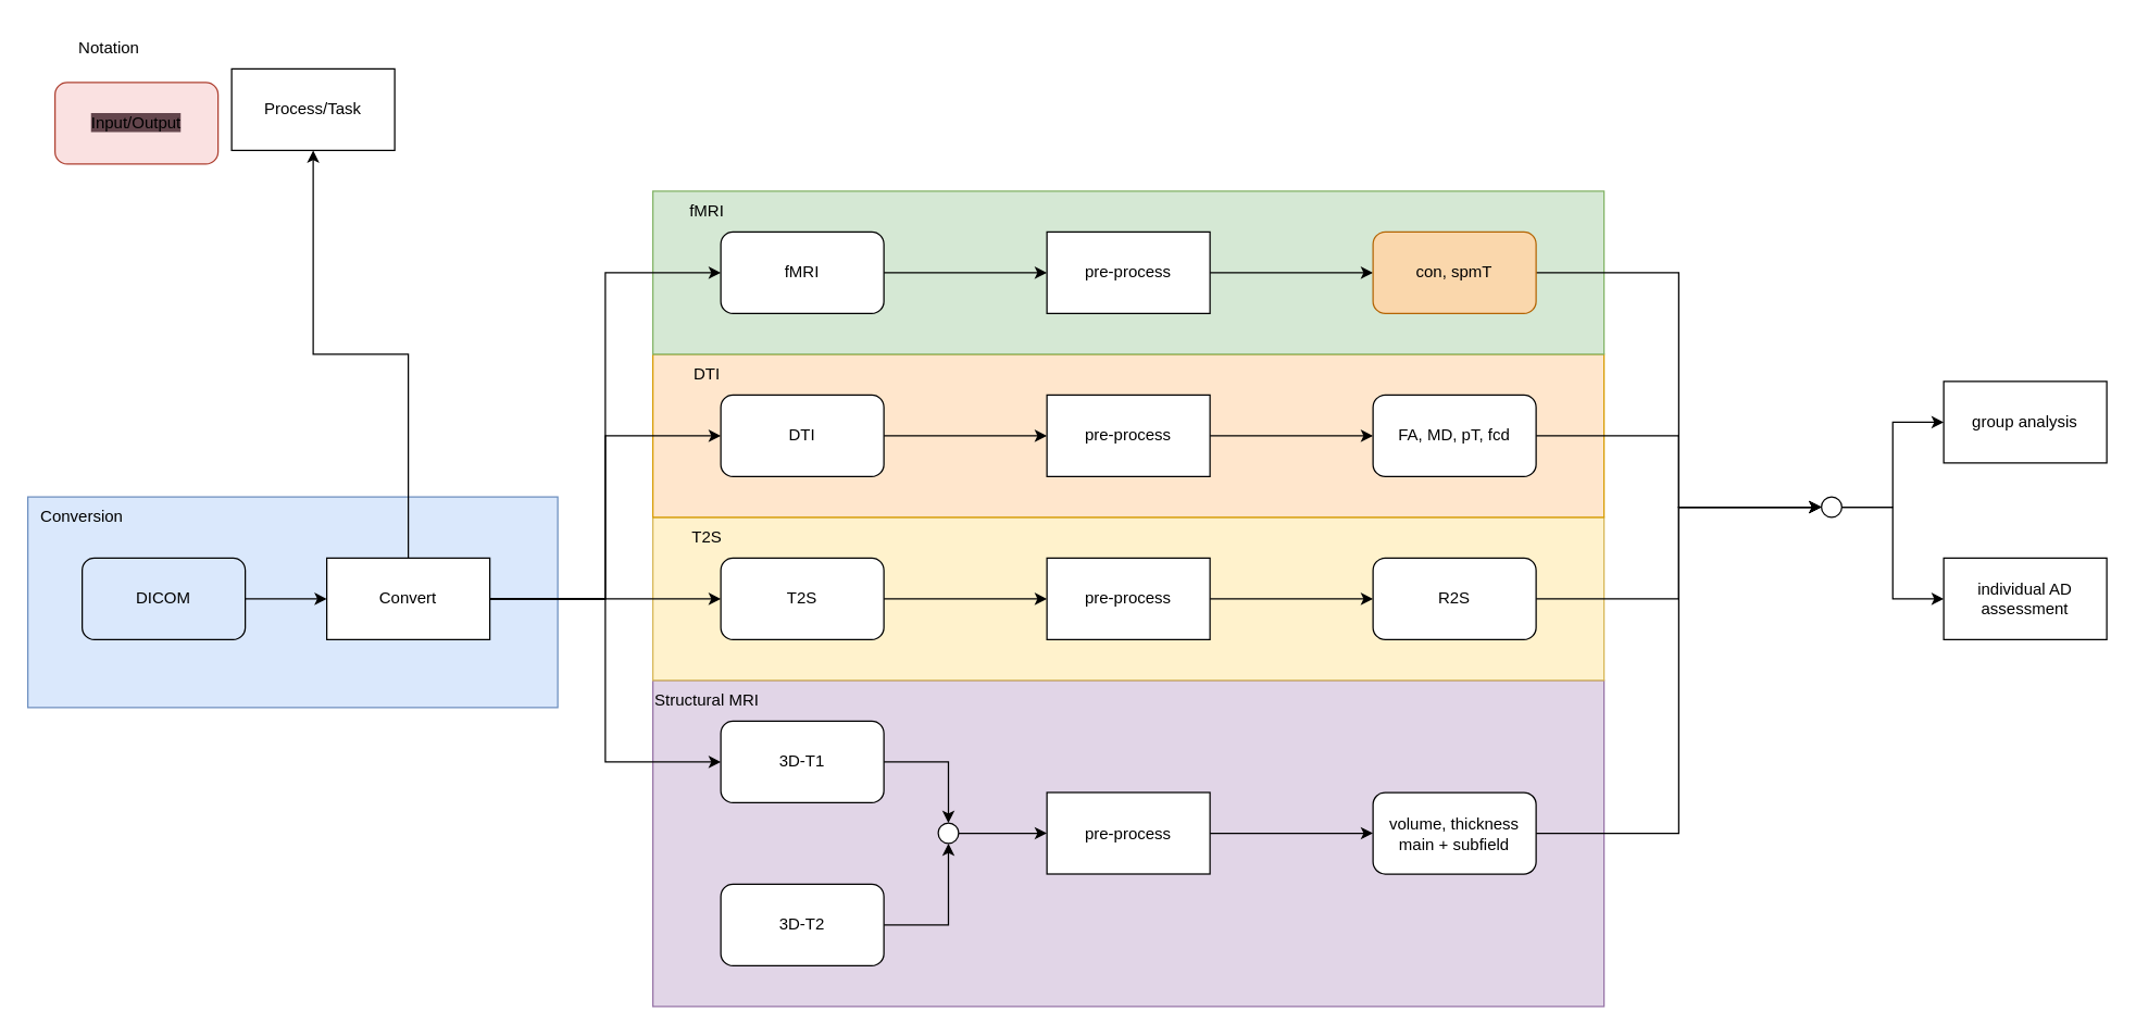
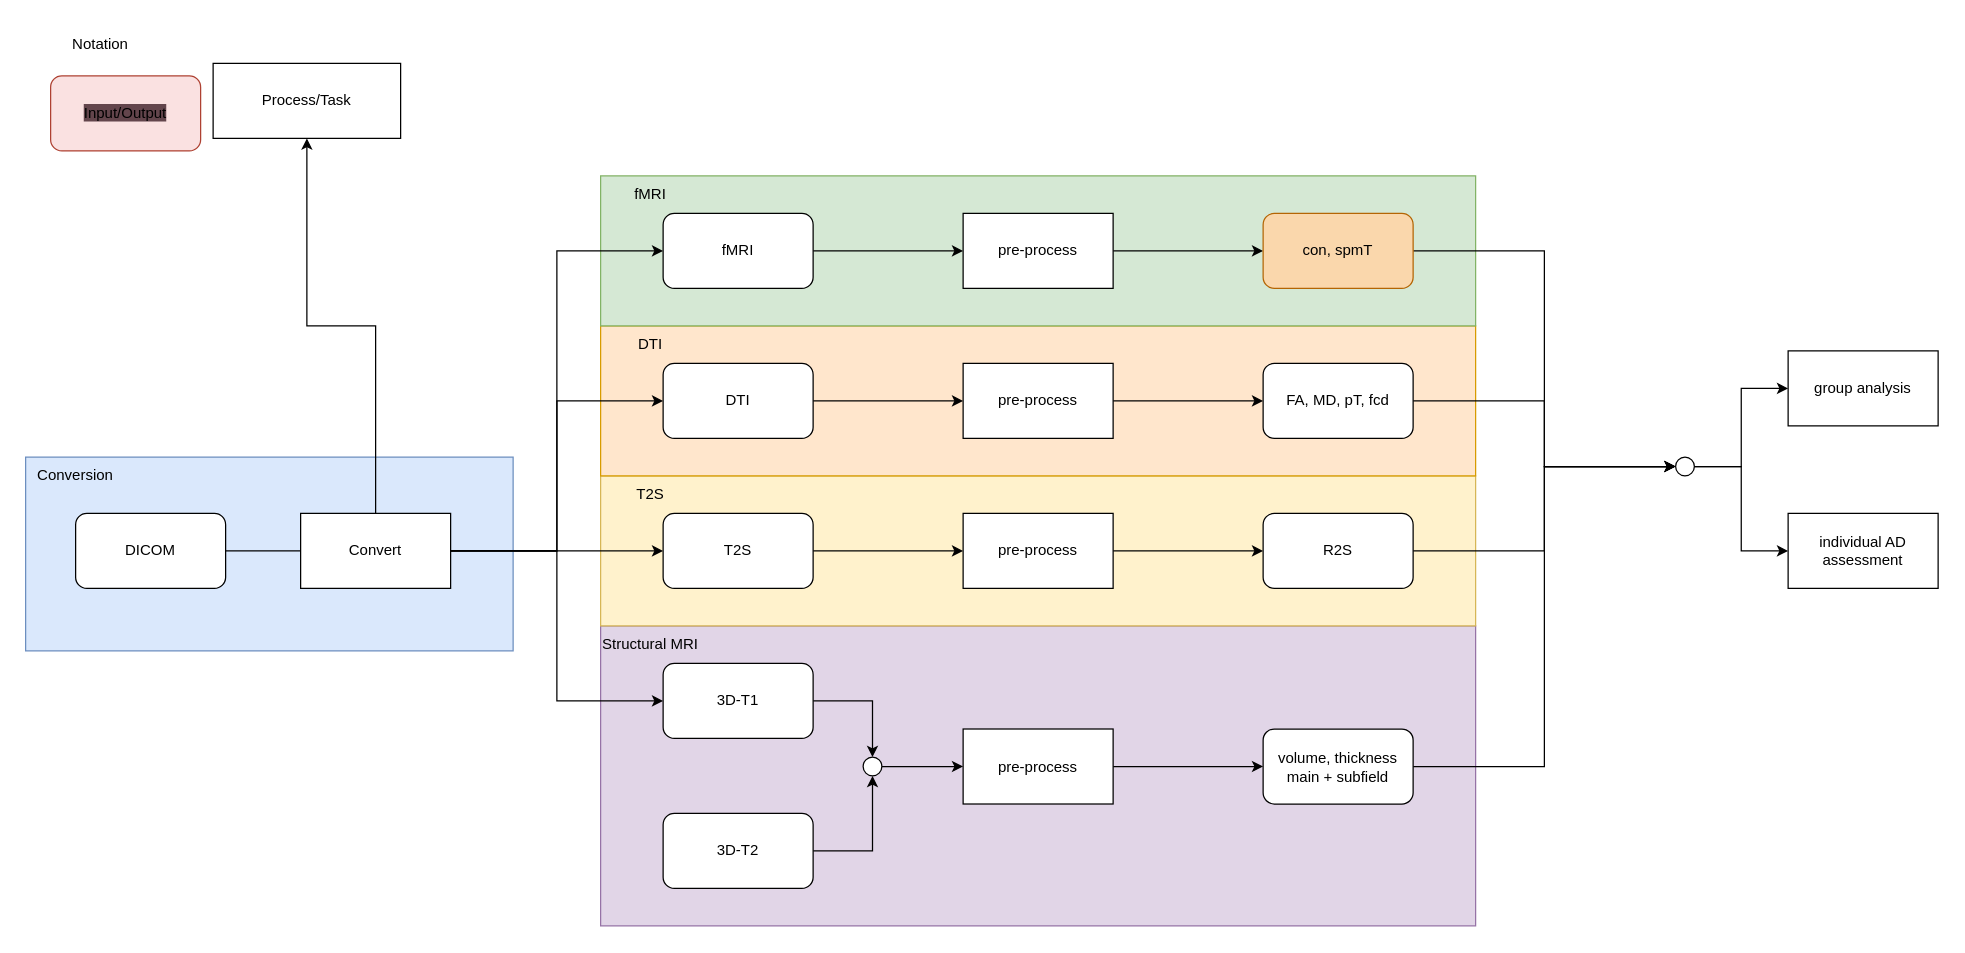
  <mxCell id="0" />
  <mxCell id="1" parent="0" />
  <mxCell id="2" value="" style="rounded=0;whiteSpace=wrap;html=1;fillColor=#e1d5e7;strokeColor=#9673a6;" parent="1" vertex="1"><mxGeometry x="480" y="500" width="700" height="240" as="geometry" /></mxCell>
  <mxCell id="3" value="" style="rounded=0;whiteSpace=wrap;html=1;fillColor=#fff2cc;strokeColor=#d6b656;" parent="1" vertex="1"><mxGeometry x="480" y="380" width="700" height="120" as="geometry" /></mxCell>
  <mxCell id="4" value="" style="rounded=0;whiteSpace=wrap;html=1;fillColor=#ffe6cc;strokeColor=#d79b00;" parent="1" vertex="1"><mxGeometry x="480" y="260" width="700" height="120" as="geometry" /></mxCell>
  <mxCell id="5" value="" style="rounded=0;whiteSpace=wrap;html=1;fillColor=#d5e8d4;strokeColor=#82b366;" parent="1" vertex="1"><mxGeometry x="480" y="140" width="700" height="120" as="geometry" /></mxCell>
  <mxCell id="6" value="" style="rounded=0;whiteSpace=wrap;html=1;fillColor=#dae8fc;strokeColor=#6c8ebf;" parent="1" vertex="1"><mxGeometry x="20" y="365" width="390" height="155" as="geometry" /></mxCell>
  <mxCell id="7" value="&lt;span style=&quot;background-color: rgb(99, 69, 76);&quot;&gt;Input/Output&lt;/span&gt;" style="rounded=1;whiteSpace=wrap;html=1;fillColor=#FAE1E1;strokeColor=#ae4132;" parent="1" vertex="1"><mxGeometry x="40" y="60" width="120" height="60" as="geometry" /></mxCell>
- <mxCell id="8" value="Process/Task" style="rounded=0;whiteSpace=wrap;html=1;" parent="1" vertex="1"><mxGeometry x="170" y="50" width="120" height="60" as="geometry" /></mxCell>
- <mxCell id="9" style="edgeStyle=orthogonalEdgeStyle;rounded=0;orthogonalLoop=1;jettySize=auto;html=1;entryX=0;entryY=0.5;entryDx=0;entryDy=0;" parent="1" source="10" target="16" edge="1"><mxGeometry relative="1" as="geometry" /></mxCell>
- <mxCell id="10" value="DICOM" style="rounded=1;whiteSpace=wrap;html=1;fillColor=#dae8fc;" parent="1" vertex="1"><mxGeometry x="60" y="410" width="120" height="60" as="geometry" /></mxCell>
+ <mxCell id="8" value="Process/Task" style="rounded=0;whiteSpace=wrap;html=1;" parent="1" vertex="1"><mxGeometry x="170" y="50" width="150" height="60" as="geometry" /></mxCell>
+ <mxCell id="9" style="edgeStyle=orthogonalEdgeStyle;rounded=0;orthogonalLoop=1;jettySize=auto;html=1;entryX=0;entryY=0.5;entryDx=0;entryDy=0;endArrow=none;" parent="1" source="10" target="16" edge="1"><mxGeometry relative="1" as="geometry" /></mxCell>
+ <mxCell id="10" value="DICOM" style="rounded=1;whiteSpace=wrap;html=1;" parent="1" vertex="1"><mxGeometry x="60" y="410" width="120" height="60" as="geometry" /></mxCell>
  <mxCell id="11" style="edgeStyle=orthogonalEdgeStyle;rounded=0;orthogonalLoop=1;jettySize=auto;html=1;entryX=0;entryY=0.5;entryDx=0;entryDy=0;" parent="1" source="16" target="18" edge="1"><mxGeometry relative="1" as="geometry" /></mxCell>
  <mxCell id="12" style="edgeStyle=orthogonalEdgeStyle;rounded=0;orthogonalLoop=1;jettySize=auto;html=1;entryX=0;entryY=0.5;entryDx=0;entryDy=0;" parent="1" source="16" target="20" edge="1"><mxGeometry relative="1" as="geometry" /></mxCell>
  <mxCell id="13" style="edgeStyle=orthogonalEdgeStyle;rounded=0;orthogonalLoop=1;jettySize=auto;html=1;" parent="1" source="16" target="22" edge="1"><mxGeometry relative="1" as="geometry" /></mxCell>
  <mxCell id="14" style="edgeStyle=orthogonalEdgeStyle;rounded=0;orthogonalLoop=1;jettySize=auto;html=1;entryX=0;entryY=0.5;entryDx=0;entryDy=0;" parent="1" source="16" target="24" edge="1"><mxGeometry relative="1" as="geometry" /></mxCell>
  <mxCell id="15" style="edgeStyle=orthogonalEdgeStyle;rounded=0;orthogonalLoop=1;jettySize=auto;html=1;" parent="1" source="16" target="8" edge="1"><mxGeometry relative="1" as="geometry" /></mxCell>
  <mxCell id="16" value="Convert" style="rounded=0;whiteSpace=wrap;html=1;" parent="1" vertex="1"><mxGeometry x="240" y="410" width="120" height="60" as="geometry" /></mxCell>
  <mxCell id="17" style="edgeStyle=orthogonalEdgeStyle;rounded=0;orthogonalLoop=1;jettySize=auto;html=1;entryX=0;entryY=0.5;entryDx=0;entryDy=0;" parent="1" source="18" target="28" edge="1"><mxGeometry relative="1" as="geometry" /></mxCell>
  <mxCell id="18" value="fMRI" style="rounded=1;whiteSpace=wrap;html=1;" parent="1" vertex="1"><mxGeometry x="530" y="170" width="120" height="60" as="geometry" /></mxCell>
  <mxCell id="19" style="edgeStyle=orthogonalEdgeStyle;rounded=0;orthogonalLoop=1;jettySize=auto;html=1;entryX=0;entryY=0.5;entryDx=0;entryDy=0;" parent="1" source="20" target="30" edge="1"><mxGeometry relative="1" as="geometry" /></mxCell>
  <mxCell id="20" value="DTI" style="rounded=1;whiteSpace=wrap;html=1;" parent="1" vertex="1"><mxGeometry x="530" y="290" width="120" height="60" as="geometry" /></mxCell>
  <mxCell id="21" style="edgeStyle=orthogonalEdgeStyle;rounded=0;orthogonalLoop=1;jettySize=auto;html=1;" parent="1" source="22" target="32" edge="1"><mxGeometry relative="1" as="geometry" /></mxCell>
  <mxCell id="22" value="T2S" style="rounded=1;whiteSpace=wrap;html=1;" parent="1" vertex="1"><mxGeometry x="530" y="410" width="120" height="60" as="geometry" /></mxCell>
  <mxCell id="23" style="edgeStyle=orthogonalEdgeStyle;rounded=0;orthogonalLoop=1;jettySize=auto;html=1;entryX=0.5;entryY=0;entryDx=0;entryDy=0;" parent="1" source="24" target="50" edge="1"><mxGeometry relative="1" as="geometry" /></mxCell>
  <mxCell id="24" value="3D-T1" style="rounded=1;whiteSpace=wrap;html=1;" parent="1" vertex="1"><mxGeometry x="530" y="530" width="120" height="60" as="geometry" /></mxCell>
  <mxCell id="25" style="edgeStyle=orthogonalEdgeStyle;rounded=0;orthogonalLoop=1;jettySize=auto;html=1;entryX=0.5;entryY=1;entryDx=0;entryDy=0;" parent="1" source="26" target="50" edge="1"><mxGeometry relative="1" as="geometry" /></mxCell>
  <mxCell id="26" value="3D-T2" style="rounded=1;whiteSpace=wrap;html=1;" parent="1" vertex="1"><mxGeometry x="530" y="650" width="120" height="60" as="geometry" /></mxCell>
  <mxCell id="27" style="edgeStyle=orthogonalEdgeStyle;rounded=0;orthogonalLoop=1;jettySize=auto;html=1;" parent="1" source="28" target="36" edge="1"><mxGeometry relative="1" as="geometry" /></mxCell>
  <mxCell id="28" value="pre-process" style="rounded=0;whiteSpace=wrap;html=1;" parent="1" vertex="1"><mxGeometry x="770" y="170" width="120" height="60" as="geometry" /></mxCell>
  <mxCell id="29" style="edgeStyle=orthogonalEdgeStyle;rounded=0;orthogonalLoop=1;jettySize=auto;html=1;entryX=0;entryY=0.5;entryDx=0;entryDy=0;" parent="1" source="30" target="38" edge="1"><mxGeometry relative="1" as="geometry" /></mxCell>
  <mxCell id="30" value="pre-process" style="rounded=0;whiteSpace=wrap;html=1;" parent="1" vertex="1"><mxGeometry x="770" y="290" width="120" height="60" as="geometry" /></mxCell>
  <mxCell id="31" style="edgeStyle=orthogonalEdgeStyle;rounded=0;orthogonalLoop=1;jettySize=auto;html=1;" parent="1" source="32" target="40" edge="1"><mxGeometry relative="1" as="geometry" /></mxCell>
  <mxCell id="32" value="pre-process" style="rounded=0;whiteSpace=wrap;html=1;" parent="1" vertex="1"><mxGeometry x="770" y="410" width="120" height="60" as="geometry" /></mxCell>
  <mxCell id="33" style="edgeStyle=orthogonalEdgeStyle;rounded=0;orthogonalLoop=1;jettySize=auto;html=1;entryX=0;entryY=0.5;entryDx=0;entryDy=0;" parent="1" source="34" target="42" edge="1"><mxGeometry relative="1" as="geometry" /></mxCell>
  <mxCell id="34" value="pre-process" style="rounded=0;whiteSpace=wrap;html=1;" parent="1" vertex="1"><mxGeometry x="770" y="582.5" width="120" height="60" as="geometry" /></mxCell>
  <mxCell id="35" style="edgeStyle=orthogonalEdgeStyle;rounded=0;orthogonalLoop=1;jettySize=auto;html=1;entryX=0;entryY=0.5;entryDx=0;entryDy=0;" parent="1" source="36" target="46" edge="1"><mxGeometry relative="1" as="geometry" /></mxCell>
  <mxCell id="36" value="con, spmT" style="rounded=1;whiteSpace=wrap;html=1;fillColor=#fad7ac;strokeColor=#b46504;" parent="1" vertex="1"><mxGeometry x="1010" y="170" width="120" height="60" as="geometry" /></mxCell>
  <mxCell id="37" style="edgeStyle=orthogonalEdgeStyle;rounded=0;orthogonalLoop=1;jettySize=auto;html=1;entryX=0;entryY=0.5;entryDx=0;entryDy=0;" parent="1" source="38" target="46" edge="1"><mxGeometry relative="1" as="geometry" /></mxCell>
  <mxCell id="38" value="FA, MD, pT, fcd" style="rounded=1;whiteSpace=wrap;html=1;" parent="1" vertex="1"><mxGeometry x="1010" y="290" width="120" height="60" as="geometry" /></mxCell>
  <mxCell id="39" style="edgeStyle=orthogonalEdgeStyle;rounded=0;orthogonalLoop=1;jettySize=auto;html=1;entryX=0;entryY=0.5;entryDx=0;entryDy=0;" parent="1" source="40" target="46" edge="1"><mxGeometry relative="1" as="geometry" /></mxCell>
  <mxCell id="40" value="R2S" style="rounded=1;whiteSpace=wrap;html=1;" parent="1" vertex="1"><mxGeometry x="1010" y="410" width="120" height="60" as="geometry" /></mxCell>
  <mxCell id="41" style="edgeStyle=orthogonalEdgeStyle;rounded=0;orthogonalLoop=1;jettySize=auto;html=1;entryX=0;entryY=0.5;entryDx=0;entryDy=0;" parent="1" source="42" target="46" edge="1"><mxGeometry relative="1" as="geometry" /></mxCell>
  <mxCell id="42" value="volume, thickness&lt;div&gt;main + subfield&lt;/div&gt;" style="rounded=1;whiteSpace=wrap;html=1;" parent="1" vertex="1"><mxGeometry x="1010" y="582.5" width="120" height="60" as="geometry" /></mxCell>
  <mxCell id="43" value="Notation" style="text;html=1;align=center;verticalAlign=middle;whiteSpace=wrap;rounded=0;" parent="1" vertex="1"><mxGeometry x="50" y="20" width="60" height="30" as="geometry" /></mxCell>
  <mxCell id="44" style="edgeStyle=orthogonalEdgeStyle;rounded=0;orthogonalLoop=1;jettySize=auto;html=1;entryX=0;entryY=0.5;entryDx=0;entryDy=0;" parent="1" source="46" target="47" edge="1"><mxGeometry relative="1" as="geometry" /></mxCell>
  <mxCell id="45" style="edgeStyle=orthogonalEdgeStyle;rounded=0;orthogonalLoop=1;jettySize=auto;html=1;entryX=0;entryY=0.5;entryDx=0;entryDy=0;" parent="1" source="46" target="48" edge="1"><mxGeometry relative="1" as="geometry" /></mxCell>
  <mxCell id="46" value="" style="ellipse;whiteSpace=wrap;html=1;aspect=fixed;" parent="1" vertex="1"><mxGeometry x="1340" y="365" width="15" height="15" as="geometry" /></mxCell>
  <mxCell id="47" value="group analysis" style="rounded=0;whiteSpace=wrap;html=1;" parent="1" vertex="1"><mxGeometry x="1430" y="280" width="120" height="60" as="geometry" /></mxCell>
  <mxCell id="48" value="individual AD assessment" style="rounded=0;whiteSpace=wrap;html=1;" parent="1" vertex="1"><mxGeometry x="1430" y="410" width="120" height="60" as="geometry" /></mxCell>
  <mxCell id="49" style="edgeStyle=orthogonalEdgeStyle;rounded=0;orthogonalLoop=1;jettySize=auto;html=1;" parent="1" source="50" target="34" edge="1"><mxGeometry relative="1" as="geometry" /></mxCell>
  <mxCell id="50" value="" style="ellipse;whiteSpace=wrap;html=1;aspect=fixed;" parent="1" vertex="1"><mxGeometry x="690" y="605" width="15" height="15" as="geometry" /></mxCell>
  <mxCell id="51" value="Conversion" style="text;html=1;align=center;verticalAlign=middle;whiteSpace=wrap;rounded=0;" parent="1" vertex="1"><mxGeometry x="20" y="365" width="80" height="30" as="geometry" /></mxCell>
  <mxCell id="52" value="fMRI" style="text;html=1;align=center;verticalAlign=middle;whiteSpace=wrap;rounded=0;" parent="1" vertex="1"><mxGeometry x="480" y="140" width="80" height="30" as="geometry" /></mxCell>
  <mxCell id="53" value="DTI" style="text;html=1;align=center;verticalAlign=middle;whiteSpace=wrap;rounded=0;" parent="1" vertex="1"><mxGeometry x="480" y="260" width="80" height="30" as="geometry" /></mxCell>
  <mxCell id="54" value="T2S" style="text;html=1;align=center;verticalAlign=middle;whiteSpace=wrap;rounded=0;" parent="1" vertex="1"><mxGeometry x="480" y="380" width="80" height="30" as="geometry" /></mxCell>
  <mxCell id="55" value="Structural MRI" style="text;html=1;align=center;verticalAlign=middle;whiteSpace=wrap;rounded=0;" parent="1" vertex="1"><mxGeometry x="480" y="500" width="80" height="30" as="geometry" /></mxCell>
